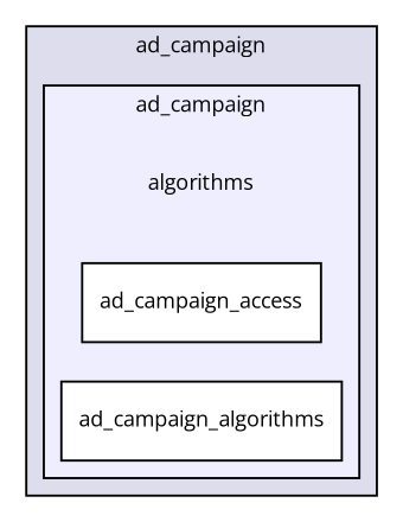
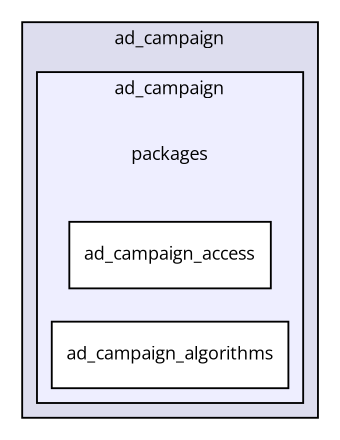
  digraph {
    compound=true
    rankdir=LR
    fontname="Open Sans"
    node [fontname="Open Sans" fontsize=10 shape=box color=black fillcolor=white style=filled]
-   n1 [label=algorithms shape=plaintext color="" fillcolor="" style=""]
+   n1 [label=packages shape=plaintext color="" fillcolor="" style=""]
    n2 [label=ad_campaign_access]
    n3 [label=ad_campaign_algorithms]
    subgraph cluster_1 {
      bgcolor="#ddddee"
      fontsize=10
      label=ad_campaign
      pencolor=black
      subgraph cluster_2 {
        bgcolor="#eeeeff"
        fontsize=10
        pencolor=black
        n1
        n2
        n3
      }
    }
  }
